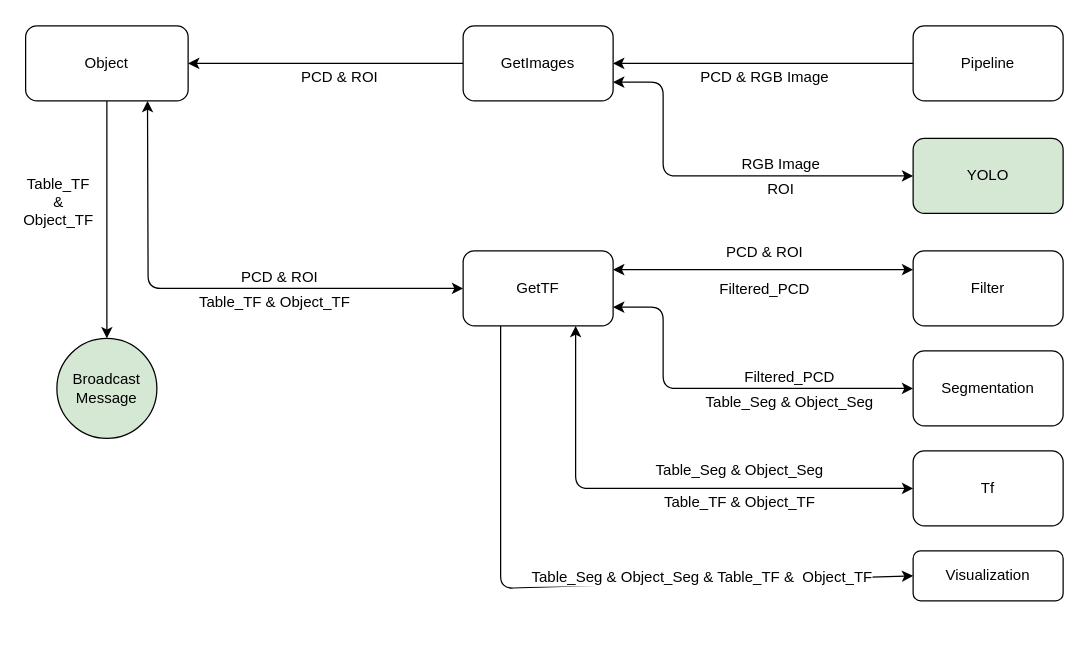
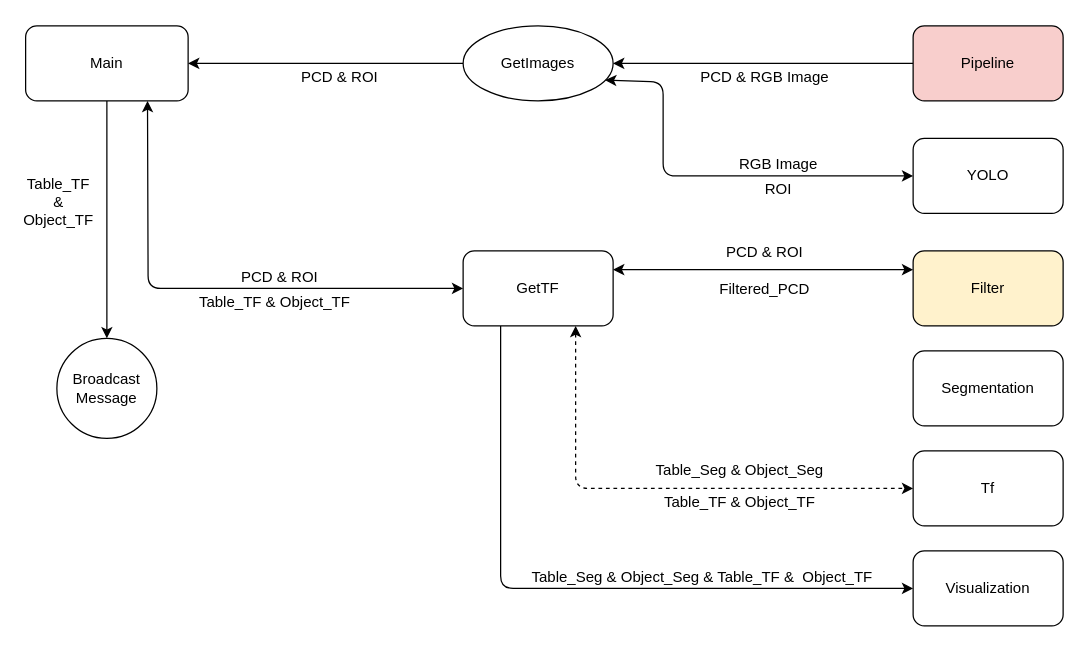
  <mxCell id="0" />
  <mxCell id="1" parent="0" />
- <mxCell id="2" value="Object" style="rounded=1;whiteSpace=wrap;html=1;" parent="1" vertex="1"><mxGeometry x="20" y="20" width="130" height="60" as="geometry" /></mxCell>
+ <mxCell id="2" value="Main" style="rounded=1;whiteSpace=wrap;html=1;" parent="1" vertex="1"><mxGeometry x="20" y="20" width="130" height="60" as="geometry" /></mxCell>
  <mxCell id="3" value="" style="edgeStyle=orthogonalEdgeStyle;rounded=0;orthogonalLoop=1;jettySize=auto;html=1;entryX=1;entryY=0.5;entryDx=0;entryDy=0;" parent="1" source="5" target="2" edge="1"><mxGeometry relative="1" as="geometry"><mxPoint x="290" y="50" as="targetPoint" /></mxGeometry></mxCell>
  <mxCell id="4" value="PCD &amp;amp; ROI" style="text;html=1;align=center;verticalAlign=middle;resizable=0;points=[];;labelBackgroundColor=#ffffff;" parent="3" vertex="1" connectable="0"><mxGeometry x="-0.082" y="4" relative="1" as="geometry"><mxPoint x="1" y="6" as="offset" /></mxGeometry></mxCell>
- <mxCell id="5" value="GetImages" style="rounded=1;whiteSpace=wrap;html=1;" parent="1" vertex="1"><mxGeometry x="370" y="20" width="120" height="60" as="geometry" /></mxCell>
+ <mxCell id="5" value="GetImages" style="ellipse;whiteSpace=wrap;html=1;" parent="1" vertex="1"><mxGeometry x="370" y="20" width="120" height="60" as="geometry" /></mxCell>
  <mxCell id="6" style="edgeStyle=orthogonalEdgeStyle;rounded=0;orthogonalLoop=1;jettySize=auto;html=1;exitX=0;exitY=0.5;exitDx=0;exitDy=0;entryX=1;entryY=0.5;entryDx=0;entryDy=0;" parent="1" source="8" target="5" edge="1"><mxGeometry relative="1" as="geometry" /></mxCell>
  <mxCell id="7" value="PCD &amp;amp; RGB Image" style="text;html=1;align=center;verticalAlign=middle;resizable=0;points=[];;labelBackgroundColor=#ffffff;" parent="6" vertex="1" connectable="0"><mxGeometry x="-0.192" y="1" relative="1" as="geometry"><mxPoint x="-23" y="9" as="offset" /></mxGeometry></mxCell>
- <mxCell id="8" value="Pipeline" style="rounded=1;whiteSpace=wrap;html=1;" parent="1" vertex="1"><mxGeometry x="730" y="20" width="120" height="60" as="geometry" /></mxCell>
- <mxCell id="9" value="YOLO" style="rounded=1;whiteSpace=wrap;html=1;fillColor=#d5e8d4;" parent="1" vertex="1"><mxGeometry x="730" y="110" width="120" height="60" as="geometry" /></mxCell>
+ <mxCell id="8" value="Pipeline" style="rounded=1;whiteSpace=wrap;html=1;fillColor=#f8cecc;" parent="1" vertex="1"><mxGeometry x="730" y="20" width="120" height="60" as="geometry" /></mxCell>
+ <mxCell id="9" value="YOLO" style="rounded=1;whiteSpace=wrap;html=1;" parent="1" vertex="1"><mxGeometry x="730" y="110" width="120" height="60" as="geometry" /></mxCell>
  <mxCell id="10" value="" style="endArrow=classic;startArrow=classic;html=1;entryX=0;entryY=0.5;entryDx=0;entryDy=0;exitX=1;exitY=0.75;exitDx=0;exitDy=0;" parent="1" source="5" target="9" edge="1"><mxGeometry width="50" height="50" relative="1" as="geometry"><mxPoint x="30" y="240" as="sourcePoint" /><mxPoint x="80" y="190" as="targetPoint" /><Array as="points"><mxPoint x="530" y="65" /><mxPoint x="530" y="140" /></Array></mxGeometry></mxCell>
  <mxCell id="11" value="RGB Image" style="text;html=1;align=center;verticalAlign=middle;resizable=0;points=[];;labelBackgroundColor=#ffffff;" parent="10" vertex="1" connectable="0"><mxGeometry x="0.335" relative="1" as="geometry"><mxPoint x="-2" y="-10" as="offset" /></mxGeometry></mxCell>
  <mxCell id="12" value="ROI" style="text;html=1;align=center;verticalAlign=middle;resizable=0;points=[];;labelBackgroundColor=#ffffff;" parent="10" vertex="1" connectable="0"><mxGeometry x="0.391" y="-1" relative="1" as="geometry"><mxPoint x="-11" y="9" as="offset" /></mxGeometry></mxCell>
  <mxCell id="13" value="GetTF" style="rounded=1;whiteSpace=wrap;html=1;" parent="1" vertex="1"><mxGeometry x="370" y="200" width="120" height="60" as="geometry" /></mxCell>
- <mxCell id="14" value="Filter" style="rounded=1;whiteSpace=wrap;html=1;" parent="1" vertex="1"><mxGeometry x="730" y="200" width="120" height="60" as="geometry" /></mxCell>
+ <mxCell id="14" value="Filter" style="rounded=1;whiteSpace=wrap;html=1;fillColor=#fff2cc;" parent="1" vertex="1"><mxGeometry x="730" y="200" width="120" height="60" as="geometry" /></mxCell>
  <mxCell id="15" value="Segmentation" style="rounded=1;whiteSpace=wrap;html=1;" parent="1" vertex="1"><mxGeometry x="730" y="280" width="120" height="60" as="geometry" /></mxCell>
  <mxCell id="16" value="Tf" style="rounded=1;whiteSpace=wrap;html=1;" parent="1" vertex="1"><mxGeometry x="730" y="360" width="120" height="60" as="geometry" /></mxCell>
- <mxCell id="17" value="Visualization" style="rounded=1;whiteSpace=wrap;html=1;" parent="1" vertex="1"><mxGeometry x="730" y="440" width="120" height="40" as="geometry" /></mxCell>
+ <mxCell id="17" value="Visualization" style="rounded=1;whiteSpace=wrap;html=1;" parent="1" vertex="1"><mxGeometry x="730" y="440" width="120" height="60" as="geometry" /></mxCell>
  <mxCell id="18" value="" style="endArrow=classic;startArrow=classic;html=1;entryX=0;entryY=0.25;entryDx=0;entryDy=0;exitX=1;exitY=0.25;exitDx=0;exitDy=0;" parent="1" source="13" target="14" edge="1"><mxGeometry width="50" height="50" relative="1" as="geometry"><mxPoint x="30" y="570" as="sourcePoint" /><mxPoint x="80" y="520" as="targetPoint" /></mxGeometry></mxCell>
  <mxCell id="19" value="PCD &amp;amp; ROI" style="text;html=1;align=center;verticalAlign=middle;resizable=0;points=[];;labelBackgroundColor=#ffffff;" parent="18" vertex="1" connectable="0"><mxGeometry x="-0.2" y="-3" relative="1" as="geometry"><mxPoint x="24" y="-18" as="offset" /></mxGeometry></mxCell>
  <mxCell id="20" value="Filtered_PCD" style="text;html=1;align=center;verticalAlign=middle;resizable=0;points=[];;labelBackgroundColor=#ffffff;" parent="18" vertex="1" connectable="0"><mxGeometry x="0.075" y="-2" relative="1" as="geometry"><mxPoint x="-9" y="13" as="offset" /></mxGeometry></mxCell>
  <mxCell id="21" value="" style="endArrow=classic;startArrow=classic;html=1;entryX=0.75;entryY=1;entryDx=0;entryDy=0;exitX=0;exitY=0.5;exitDx=0;exitDy=0;" parent="1" source="13" target="2" edge="1"><mxGeometry width="50" height="50" relative="1" as="geometry"><mxPoint x="30" y="570" as="sourcePoint" /><mxPoint x="80" y="520" as="targetPoint" /><Array as="points"><mxPoint x="118" y="230" /></Array></mxGeometry></mxCell>
  <mxCell id="22" value="PCD &amp;amp; ROI" style="text;html=1;align=center;verticalAlign=middle;resizable=0;points=[];;labelBackgroundColor=#ffffff;" parent="21" vertex="1" connectable="0"><mxGeometry x="-0.158" y="-1" relative="1" as="geometry"><mxPoint x="21" y="-9" as="offset" /></mxGeometry></mxCell>
  <mxCell id="23" value="Table_TF &amp;amp; Object_TF" style="text;html=1;align=center;verticalAlign=middle;resizable=0;points=[];;labelBackgroundColor=#ffffff;" parent="21" vertex="1" connectable="0"><mxGeometry x="-0.428" y="2" relative="1" as="geometry"><mxPoint x="-37" y="8" as="offset" /></mxGeometry></mxCell>
- <mxCell id="24" value="" style="endArrow=classic;startArrow=classic;html=1;entryX=0;entryY=0.5;entryDx=0;entryDy=0;exitX=1;exitY=0.75;exitDx=0;exitDy=0;" parent="1" source="13" target="15" edge="1"><mxGeometry width="50" height="50" relative="1" as="geometry"><mxPoint x="30" y="570" as="sourcePoint" /><mxPoint x="80" y="520" as="targetPoint" /><Array as="points"><mxPoint x="530" y="245" /><mxPoint x="530" y="310" /></Array></mxGeometry></mxCell>
- <mxCell id="25" value="Filtered_PCD" style="text;html=1;align=center;verticalAlign=middle;resizable=0;points=[];;labelBackgroundColor=#ffffff;" parent="24" vertex="1" connectable="0"><mxGeometry x="0.449" y="1" relative="1" as="geometry"><mxPoint x="-16" y="-9" as="offset" /></mxGeometry></mxCell>
- <mxCell id="26" value="Table_Seg &amp;amp; Object_Seg" style="text;html=1;align=center;verticalAlign=middle;resizable=0;points=[];;labelBackgroundColor=#ffffff;" parent="24" vertex="1" connectable="0"><mxGeometry x="0.574" y="-3" relative="1" as="geometry"><mxPoint x="-35" y="7" as="offset" /></mxGeometry></mxCell>
- <mxCell id="27" value="" style="endArrow=classic;startArrow=classic;html=1;entryX=0;entryY=0.5;entryDx=0;entryDy=0;exitX=0.75;exitY=1;exitDx=0;exitDy=0;" parent="1" source="13" target="16" edge="1"><mxGeometry width="50" height="50" relative="1" as="geometry"><mxPoint x="30" y="570" as="sourcePoint" /><mxPoint x="80" y="520" as="targetPoint" /><Array as="points"><mxPoint x="460" y="390" /></Array></mxGeometry></mxCell>
+ <mxCell id="27" value="" style="endArrow=classic;startArrow=classic;html=1;entryX=0;entryY=0.5;entryDx=0;entryDy=0;exitX=0.75;exitY=1;exitDx=0;exitDy=0;dashed=1;" parent="1" source="13" target="16" edge="1"><mxGeometry width="50" height="50" relative="1" as="geometry"><mxPoint x="30" y="570" as="sourcePoint" /><mxPoint x="80" y="520" as="targetPoint" /><Array as="points"><mxPoint x="460" y="390" /></Array></mxGeometry></mxCell>
  <mxCell id="28" value="Table_Seg &amp;amp; Object_Seg" style="text;html=1;align=center;verticalAlign=middle;resizable=0;points=[];;labelBackgroundColor=#ffffff;" parent="27" vertex="1" connectable="0"><mxGeometry x="0.26" y="2" relative="1" as="geometry"><mxPoint x="8" y="-13" as="offset" /></mxGeometry></mxCell>
  <mxCell id="29" value="Table_TF &amp;amp; Object_TF" style="text;html=1;align=center;verticalAlign=middle;resizable=0;points=[];;labelBackgroundColor=#ffffff;" parent="27" vertex="1" connectable="0"><mxGeometry x="0.37" relative="1" as="geometry"><mxPoint x="-14" y="10" as="offset" /></mxGeometry></mxCell>
  <mxCell id="30" value="" style="endArrow=classic;html=1;exitX=0.5;exitY=1;exitDx=0;exitDy=0;" edge="1" parent="1" source="31"><mxGeometry width="50" height="50" relative="1" as="geometry"><mxPoint x="30" y="570" as="sourcePoint" /><mxPoint x="85" y="330" as="targetPoint" /></mxGeometry></mxCell>
- <mxCell id="31" value="Broadcast Message" style="ellipse;whiteSpace=wrap;html=1;aspect=fixed;fillColor=#d5e8d4;" vertex="1" parent="1"><mxGeometry x="45" y="270" width="80" height="80" as="geometry" /></mxCell>
+ <mxCell id="31" value="Broadcast Message" style="ellipse;whiteSpace=wrap;html=1;aspect=fixed;" vertex="1" parent="1"><mxGeometry x="45" y="270" width="80" height="80" as="geometry" /></mxCell>
  <mxCell id="32" value="" style="endArrow=classic;html=1;exitX=0.5;exitY=1;exitDx=0;exitDy=0;" edge="1" parent="1" source="2" target="31"><mxGeometry width="50" height="50" relative="1" as="geometry"><mxPoint x="85" y="80" as="sourcePoint" /><mxPoint x="85" y="330" as="targetPoint" /></mxGeometry></mxCell>
  <mxCell id="33" value="&lt;div&gt;Table_TF &lt;br&gt;&lt;/div&gt;&lt;div&gt;&amp;amp; &lt;br&gt;&lt;/div&gt;&lt;div&gt;Object_TF&lt;/div&gt;" style="text;html=1;align=center;verticalAlign=middle;resizable=0;points=[];;labelBackgroundColor=#ffffff;" vertex="1" connectable="0" parent="32"><mxGeometry x="0.083" relative="1" as="geometry"><mxPoint x="-40" y="-23.0" as="offset" /></mxGeometry></mxCell>
  <mxCell id="34" value="" style="endArrow=classic;html=1;exitX=0.25;exitY=1;exitDx=0;exitDy=0;entryX=0;entryY=0.5;entryDx=0;entryDy=0;" edge="1" parent="1" source="13" target="17"><mxGeometry width="50" height="50" relative="1" as="geometry"><mxPoint x="20" y="570" as="sourcePoint" /><mxPoint x="70" y="520" as="targetPoint" /><Array as="points"><mxPoint x="400" y="470" /></Array></mxGeometry></mxCell>
  <mxCell id="35" value="Table_Seg &amp;amp; Object_Seg &amp;amp; Table_TF &amp;amp;&amp;nbsp; Object_TF" style="text;html=1;align=center;verticalAlign=middle;resizable=0;points=[];;labelBackgroundColor=#ffffff;" vertex="1" connectable="0" parent="34"><mxGeometry x="-0.23" y="99" relative="1" as="geometry"><mxPoint x="61" y="-8" as="offset" /></mxGeometry></mxCell>
